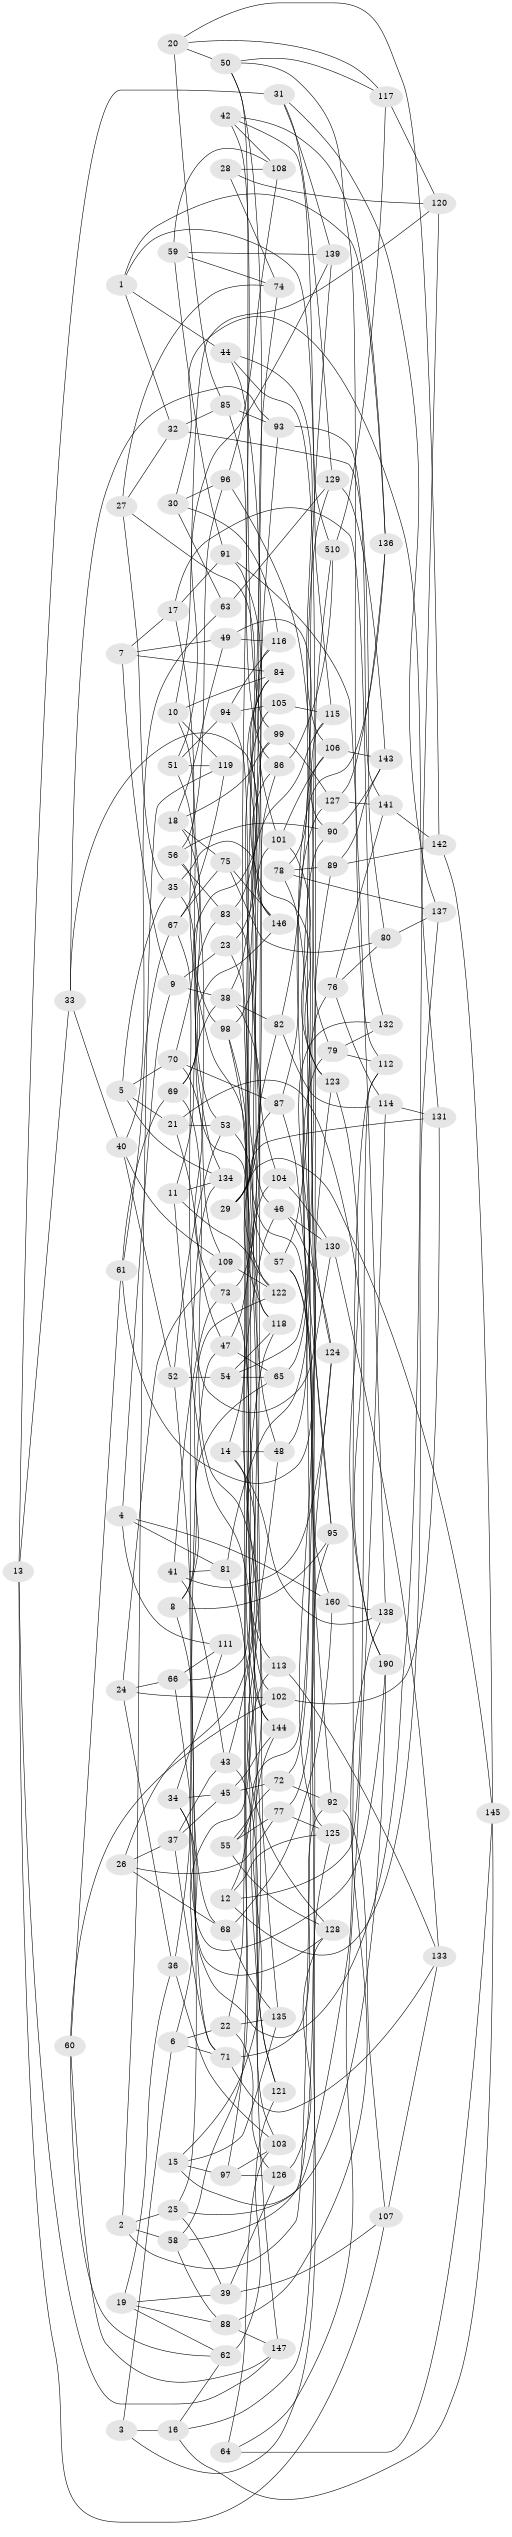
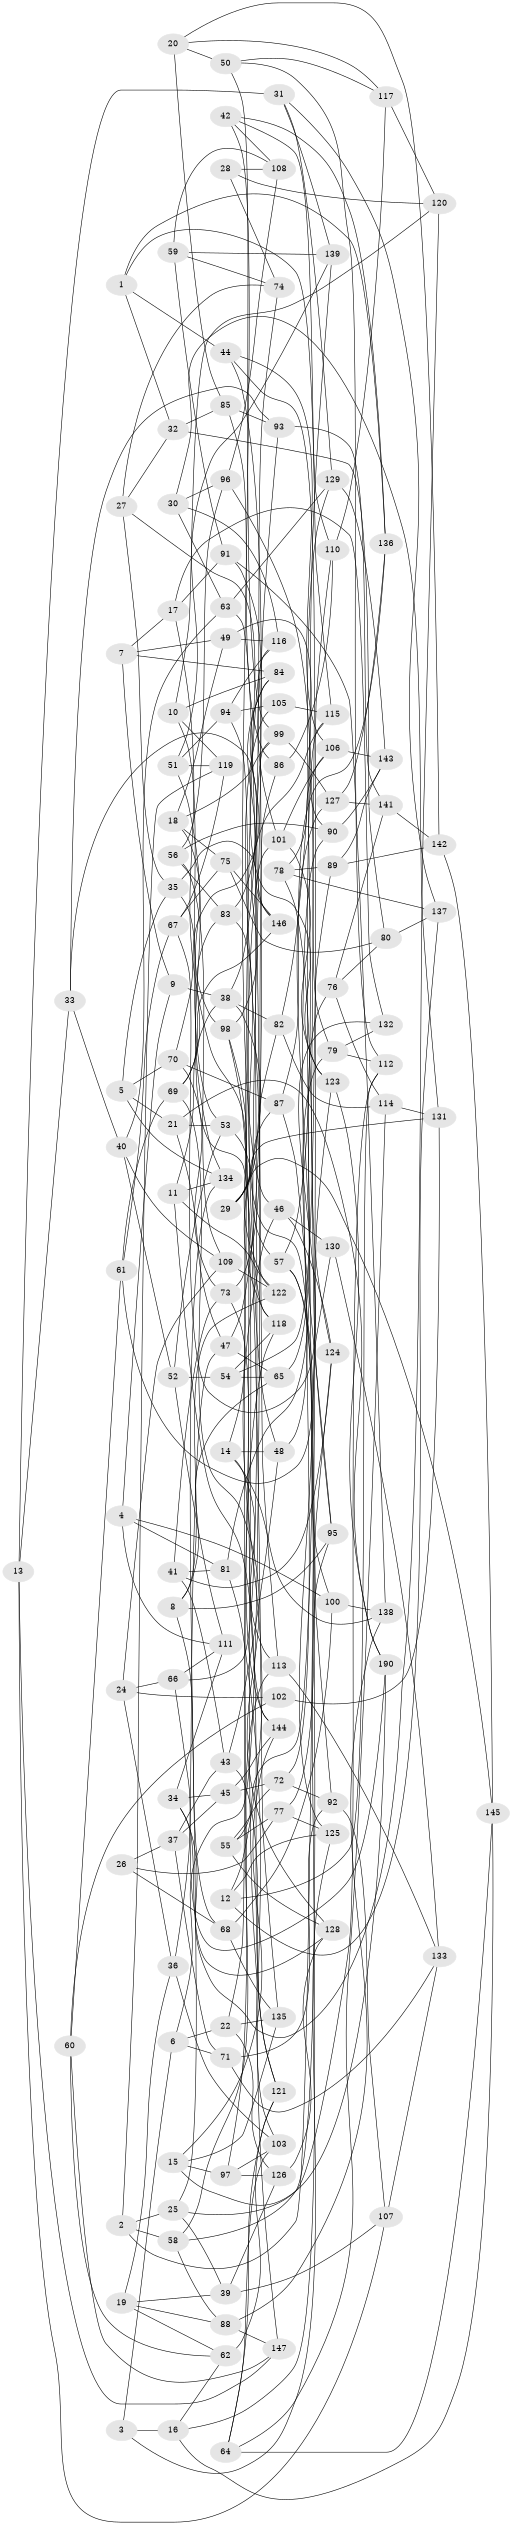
  graph {
    rankdir=LR
    node [color=gray90 style=filled]
    1
    32
    44
    115
    136
    85
    80
    48
    79
    106
    2
    25
    58
    119
    123
    134
    112
    39
    113
    88
    n21 [label=190]
    3
    6
    16
    125
    22
    71
    86
    95
    62
    145
    105
    4
    9
    81
-   100 [label=160]
+   100
    111
-   23
    38
    147
    127
    138
    5
    21
    35
    70
    53
    47
    135
    146
    84
    87
    73
    116
    126
    92
    133
-   110 [label=510]
+   110
    7
    17
    49
    144
    91
    132
    90
    8
    65
    68
    122
    76
    102
    74
    82
    118
    10
    120
    57
    11
    121
    12
    46
    137
    124
    130
    13
    31
    33
    107
    129
    139
    40
    93
    14
    101
    15
    97
    103
    18
    75
    98
    99
    19
    36
    20
    117
    142
    50
-   104
    128
    131
    24
    66
    109
    26
    37
    77
    45
    43
    27
    28
    108
    29
    114
    30
    63
    96
    143
    52
    141
    34
    72
    54
    41
    42
    51
    94
    89
    55
    56
    83
    59
    60
    61
    67
    69
    64
    78
    1 -- 32
    1 -- 44
    1 -- 115
    1 -- 136
    32 -- 85
    32 -- 80
    44 -- 48
    44 -- 79
    44 -- 106
    85 -- 86
    85 -- 93
    80 -- 137
    48 -- 79
    79 -- 112
    79 -- 132
    106 -- 143
    2 -- 25
    2 -- 58
    2 -- 119
    2 -- 123
    25 -- 134
    25 -- 112
    25 -- 39
    58 -- 115
    58 -- 113
    58 -- 88
    123 -- n21
    39 -- 126
    39 -- 107
    113 -- 133
    88 -- 147
    88 -- 138
    3 -- 6
    3 -- 16
    3 -- 125
    6 -- 22
    6 -- 71
    6 -- 86
    16 -- 95
    16 -- 62
    16 -- 145
    22 -- 135
    22 -- 116
    22 -- 126
    71 -- 92
    71 -- 133
    86 -- 110
    62 -- 121
    105 -- 115
    4 -- 9
    4 -- 81
    4 -- 100
    4 -- 111
-   9 -- 23
    9 -- 38
    81 -- 147
    81 -- 127
    100 -- 138
-   23 -- 86
-   23 -- 102
    38 -- 74
    38 -- 82
    38 -- 118
    127 -- 136
    127 -- 141
    5 -- 134
    5 -- 21
    5 -- 35
    5 -- 70
    21 -- n21
    21 -- 53
    21 -- 47
    35 -- 135
    35 -- 146
    70 -- 84
    70 -- 87
    70 -- 73
    53 -- 57
    47 -- 65
    47 -- 93
    87 -- 136
    87 -- 95
    73 -- 105
    73 -- 144
    126 -- 128
    92 -- 107
    110 -- 117
    7 -- 9
    7 -- 84
    7 -- 17
    7 -- 49
    17 -- 144
    17 -- 91
    17 -- 132
    49 -- 116
    49 -- 90
    91 -- 138
    91 -- 101
    90 -- 143
    8 -- 95
    8 -- 65
    8 -- 68
    8 -- 122
    65 -- 76
    68 -- 100
    68 -- 135
    76 -- 80
    76 -- 114
    76 -- 141
    102 -- 131
    82 -- 139
    82 -- 114
    10 -- 119
    10 -- 53
    10 -- 84
    10 -- 120
    57 -- 125
    57 -- 100
    57 -- 129
    11 -- 134
    11 -- 38
    11 -- 122
    11 -- 121
    12 -- 112
    12 -- 125
    12 -- 46
    12 -- 137
    46 -- 124
    46 -- 130
    130 -- 133
    13 -- 147
    13 -- 31
    13 -- 33
    13 -- 107
    31 -- 137
    31 -- 129
    31 -- 139
    33 -- 146
    33 -- 40
    33 -- 93
    107 -- 133
    129 -- 143
    40 -- 109
    40 -- 63
    40 -- 52
    93 -- 141
    14 -- 48
    14 -- 113
    14 -- 138
    14 -- 101
    101 -- 106
    101 -- 123
    15 -- n21
    15 -- 135
    15 -- 144
    15 -- 97
    97 -- 126
    97 -- 118
    97 -- 103
    18 -- 49
    18 -- 75
    18 -- 98
    18 -- 99
    75 -- 80
    75 -- 146
    98 -- 115
    98 -- 122
    98 -- 121
    99 -- 127
    19 -- 39
    19 -- 88
    19 -- 62
    19 -- 36
    36 -- 47
    36 -- 103
    20 -- 85
    20 -- 117
    20 -- 142
    20 -- 50
    117 -- 120
    142 -- 145
    50 -- 112
    50 -- 99
    50 -- 117
-   50 -- 104
-   104 -- 130
    24 -- 102
    24 -- 36
    24 -- 66
    24 -- 109
    66 -- n21
    66 -- 111
    66 -- 99
    109 -- 122
    26 -- 68
-   26 -- 104
    26 -- 37
    26 -- 77
    37 -- 71
    37 -- 45
    37 -- 43
    77 -- 125
    77 -- 124
    45 -- 144
    45 -- 72
    43 -- 48
    43 -- 103
    27 -- 32
    27 -- 123
    27 -- 35
    27 -- 74
    28 -- 74
    28 -- 120
    28 -- 108
    29 -- 145
    29 -- 87
    29 -- 82
    29 -- 131
    114 -- 131
    30 -- 116
    30 -- 131
    30 -- 63
    30 -- 96
+   63 -- 113
    63 -- 129
    96 -- 124
    96 -- 108
-   52 -- 71
+   52 -- 111
    52 -- 53
    52 -- 54
    141 -- 142
    34 -- 111
    34 -- 120
    34 -- 128
    34 -- 45
    72 -- 92
    72 -- 90
    54 -- 65
    54 -- 118
    54 -- 89
    41 -- 81
    41 -- 73
    41 -- 124
    41 -- 43
    42 -- 136
    42 -- 110
    42 -- 46
    42 -- 108
    51 -- 119
    51 -- 134
    51 -- 139
    51 -- 94
    94 -- 105
    94 -- 116
    94 -- 118
    89 -- 142
    89 -- 143
    55 -- 110
    55 -- 128
    55 -- 77
    55 -- 72
    56 -- 90
    56 -- 109
    56 -- 96
    56 -- 83
    83 -- 84
    83 -- 92
    59 -- 91
    59 -- 74
    59 -- 139
    59 -- 108
    60 -- 62
    60 -- 147
    60 -- 102
    60 -- 61
    61 -- 130
    61 -- 67
    61 -- 69
    67 -- 119
    67 -- 132
    67 -- 75
    69 -- 146
    69 -- 128
    69 -- 83
    64 -- 145
+   64 -- 121
    64 -- 103
    64 -- 114
    78 -- 106
    78 -- 95
    78 -- 137
    78 -- 89
  }
